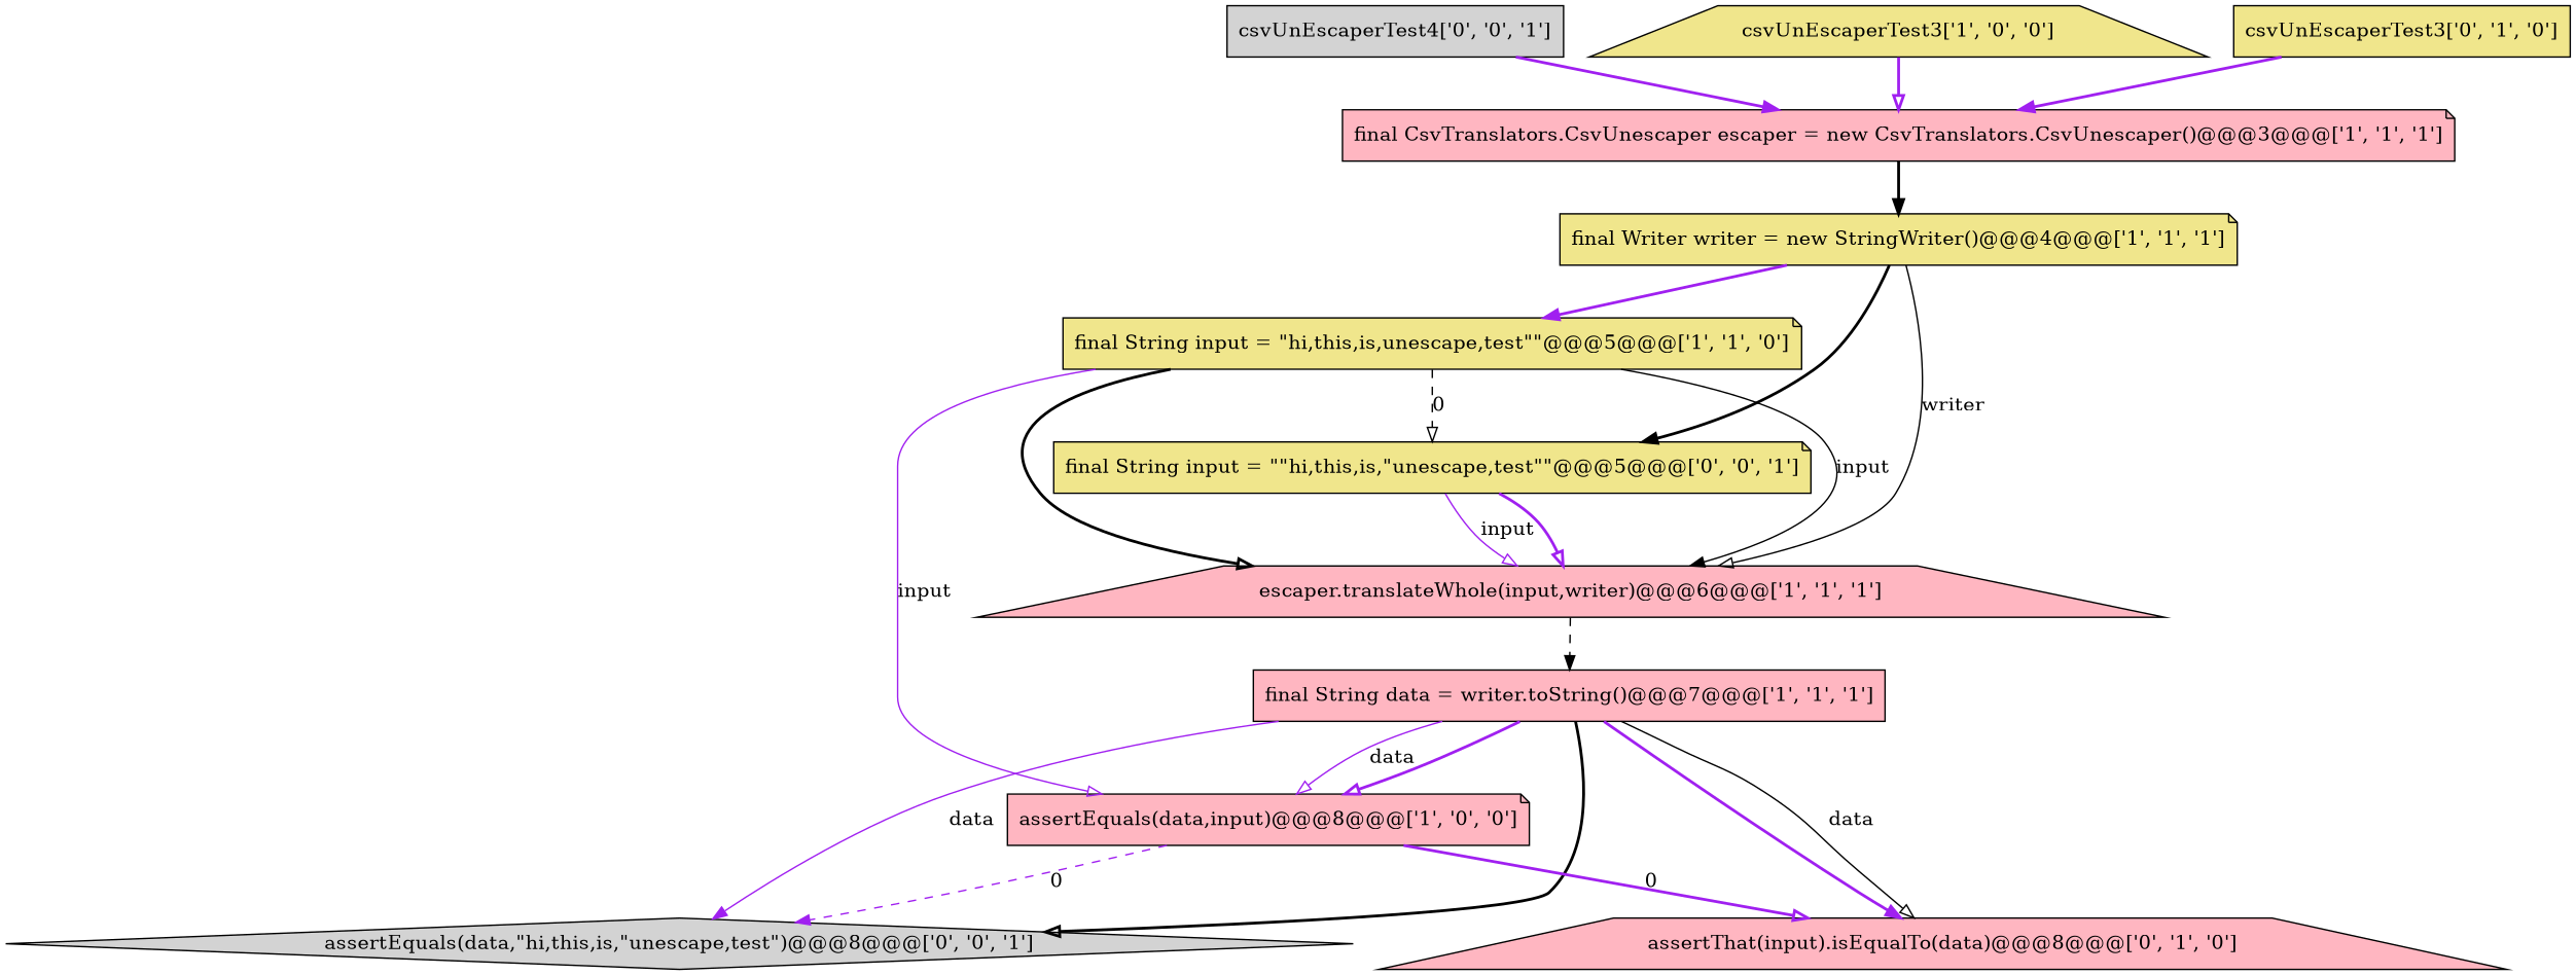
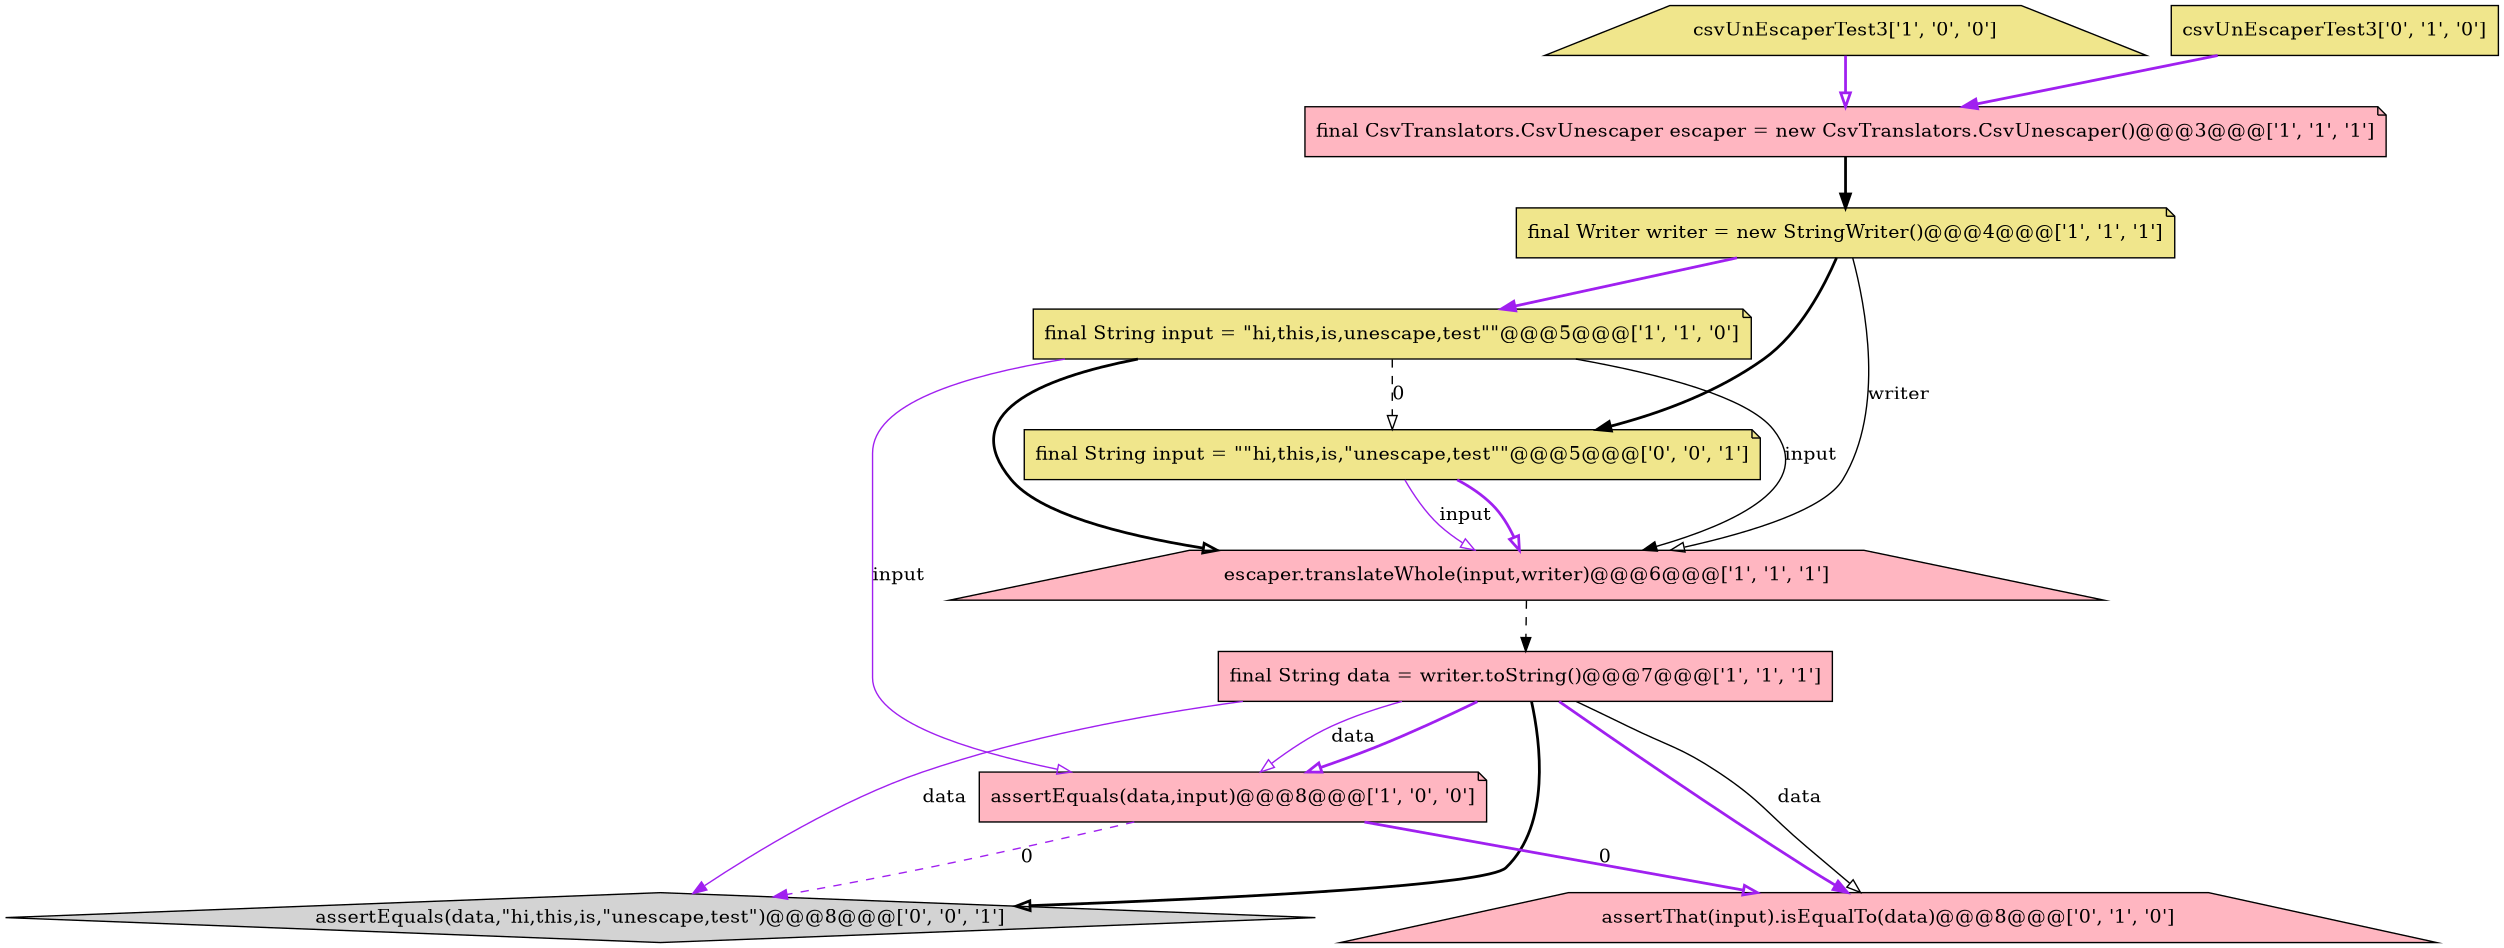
  digraph {
    node [fillcolor=lightpink shape=note style=filled]
    edge [arrowhead=onormal color=purple style=bold]
    n1 [fillcolor=lightgrey label="assertEquals(data,\"hi,this,is,\"unescape,test\")@@@8@@@['0', '0', '1']" shape=diamond]
    n2 [label="final CsvTranslators.CsvUnescaper escaper = new CsvTranslators.CsvUnescaper()@@@3@@@['1', '1', '1']"]
    n3 [fillcolor=khaki label="final Writer writer = new StringWriter()@@@4@@@['1', '1', '1']"]
    n4 [fillcolor=khaki label="final String input = \"\"hi,this,is,\"unescape,test\"\"@@@5@@@['0', '0', '1']"]
    n5 [label="escaper.translateWhole(input,writer)@@@6@@@['1', '1', '1']" shape=trapezium]
    n6 [fillcolor=khaki label="final String input = \"hi,this,is,unescape,test\"\"@@@5@@@['1', '1', '0']"]
    n7 [label="final String data = writer.toString()@@@7@@@['1', '1', '1']" shape=box]
    n8 [label="assertEquals(data,input)@@@8@@@['1', '0', '0']"]
    n9 [label="assertThat(input).isEqualTo(data)@@@8@@@['0', '1', '0']" shape=trapezium]
-   n10 [fillcolor=lightgrey label="csvUnEscaperTest4['0', '0', '1']" shape=box]
    n11 [fillcolor=khaki label="csvUnEscaperTest3['1', '0', '0']" shape=trapezium]
    n12 [fillcolor=khaki label="csvUnEscaperTest3['0', '1', '0']" shape=box]
    n2 -> n3 [arrowhead=normal color=black]
    n3 -> n4 [arrowhead=normal color=black]
    n3 -> n5 [color=black label=writer style=solid]
    n3 -> n6 [arrowhead=normal]
    n4 -> n5 [label=input style=solid]
    n4 -> n5
    n5 -> n7 [arrowhead=normal color=black style=dashed]
    n6 -> n4 [color=black label=0 style=dashed]
    n6 -> n5 [arrowhead=normal color=black label=input style=solid]
    n6 -> n5 [color=black]
    n6 -> n8 [label=input style=solid]
    n7 -> n1 [color=black]
    n7 -> n1 [arrowhead=normal label=data style=solid]
    n7 -> n8 [label=data style=solid]
    n7 -> n8
    n7 -> n9 [arrowhead=normal]
    n7 -> n9 [color=black label=data style=solid]
    n8 -> n1 [arrowhead=normal label=0 style=dashed]
    n8 -> n9 [label=0]
-   n10 -> n2 [arrowhead=normal]
    n11 -> n2
    n12 -> n2 [arrowhead=normal]
  }
